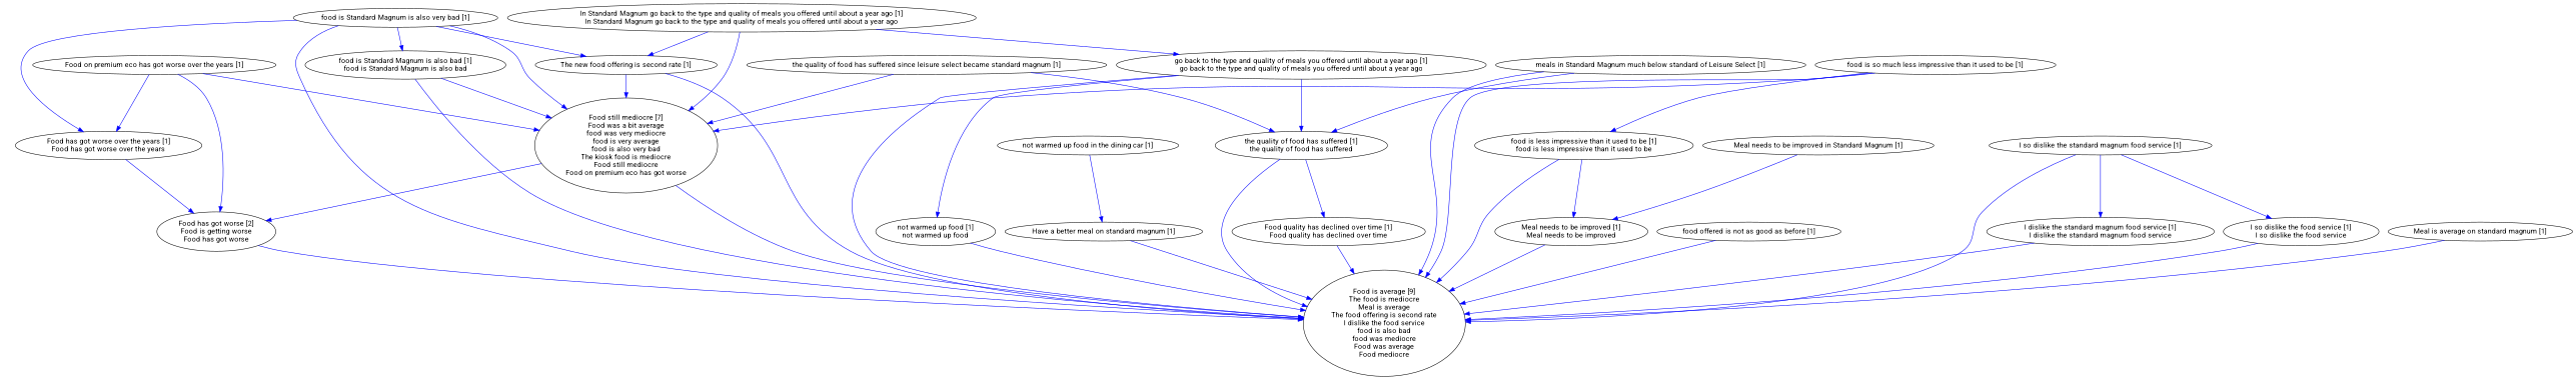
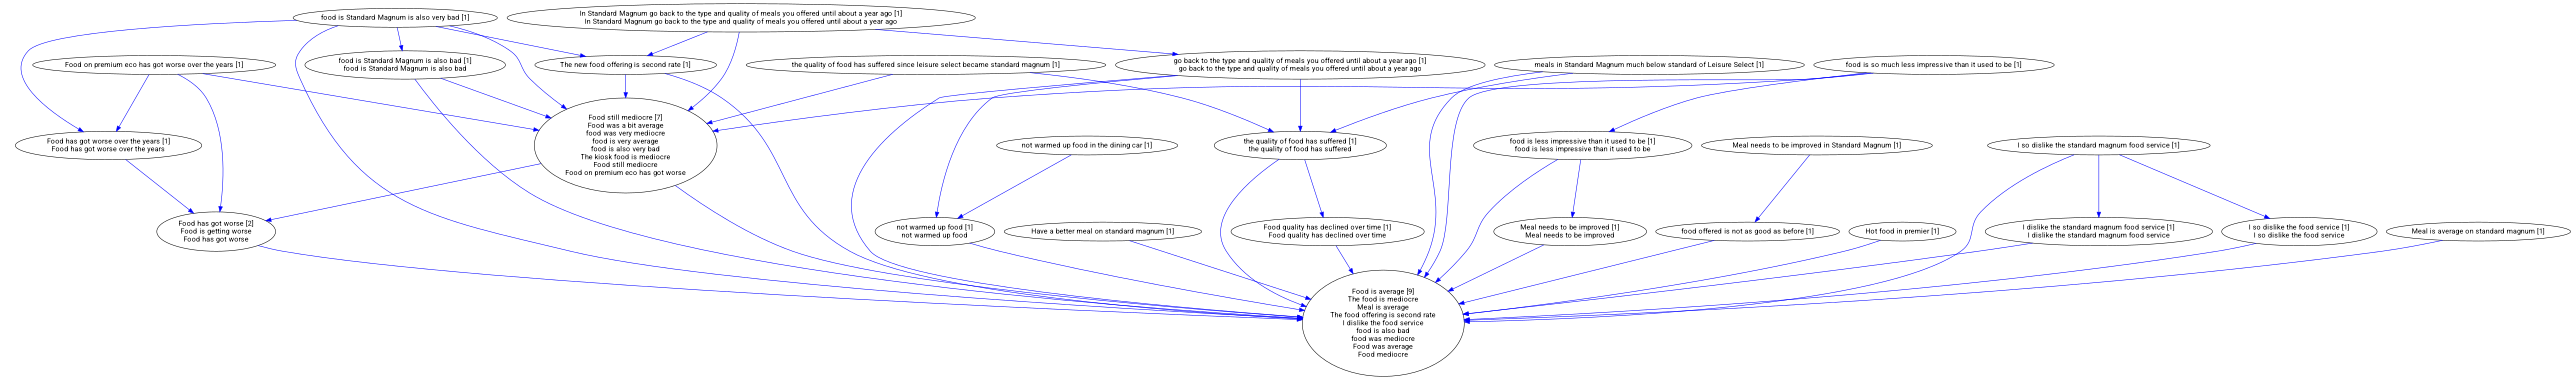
  digraph {
    fontname=Roboto
    node [fontname=Roboto]
    edge [color=blue fontname=Roboto]
    "Food has got worse [2]\nFood is getting worse\nFood has got worse"
    "Food is average [9]\nThe food is mediocre\nMeal is average\nThe food offering is second rate\nI dislike the food service\nfood is also bad\nfood was mediocre\nFood was average\nFood mediocre"
    "Food still mediocre [7]\nFood was a bit average\nfood was very mediocre\nfood is very average\nfood is also very bad\nThe kiosk food is mediocre\nFood still mediocre\nFood on premium eco has got worse"
    "Food quality has declined over time [1]\nFood quality has declined over time"
    "Food on premium eco has got worse over the years [1]"
    "Food has got worse over the years [1]\nFood has got worse over the years"
    "Have a better meal on standard magnum [1]"
+   "Hot food in premier [1]"
    "I so dislike the standard magnum food service [1]"
    "I dislike the standard magnum food service [1]\nI dislike the standard magnum food service"
    "I so dislike the food service [1]\nI so dislike the food service"
    "In Standard Magnum go back to the type and quality of meals you offered until about a year ago [1]\nIn Standard Magnum go back to the type and quality of meals you offered until about a year ago"
    "go back to the type and quality of meals you offered until about a year ago [1]\ngo back to the type and quality of meals you offered until about a year ago"
    "The new food offering is second rate [1]"
    "not warmed up food [1]\nnot warmed up food"
    "the quality of food has suffered [1]\nthe quality of food has suffered"
    "Meal is average on standard magnum [1]"
    "Meal needs to be improved in Standard Magnum [1]"
    "Meal needs to be improved [1]\nMeal needs to be improved"
    "food is Standard Magnum is also very bad [1]"
    "food is Standard Magnum is also bad [1]\nfood is Standard Magnum is also bad"
    "food is so much less impressive than it used to be [1]"
    "food is less impressive than it used to be [1]\nfood is less impressive than it used to be"
    "food offered is not as good as before [1]"
    "meals in Standard Magnum much below standard of Leisure Select [1]"
    "not warmed up food in the dining car [1]"
    "the quality of food has suffered since leisure select became standard magnum [1]"
    "Food has got worse [2]\nFood is getting worse\nFood has got worse" -> "Food is average [9]\nThe food is mediocre\nMeal is average\nThe food offering is second rate\nI dislike the food service\nfood is also bad\nfood was mediocre\nFood was average\nFood mediocre"
    "Food still mediocre [7]\nFood was a bit average\nfood was very mediocre\nfood is very average\nfood is also very bad\nThe kiosk food is mediocre\nFood still mediocre\nFood on premium eco has got worse" -> "Food has got worse [2]\nFood is getting worse\nFood has got worse"
    "Food still mediocre [7]\nFood was a bit average\nfood was very mediocre\nfood is very average\nfood is also very bad\nThe kiosk food is mediocre\nFood still mediocre\nFood on premium eco has got worse" -> "Food is average [9]\nThe food is mediocre\nMeal is average\nThe food offering is second rate\nI dislike the food service\nfood is also bad\nfood was mediocre\nFood was average\nFood mediocre"
    "Food quality has declined over time [1]\nFood quality has declined over time" -> "Food is average [9]\nThe food is mediocre\nMeal is average\nThe food offering is second rate\nI dislike the food service\nfood is also bad\nfood was mediocre\nFood was average\nFood mediocre"
    "Food on premium eco has got worse over the years [1]" -> "Food has got worse [2]\nFood is getting worse\nFood has got worse"
    "Food on premium eco has got worse over the years [1]" -> "Food still mediocre [7]\nFood was a bit average\nfood was very mediocre\nfood is very average\nfood is also very bad\nThe kiosk food is mediocre\nFood still mediocre\nFood on premium eco has got worse"
    "Food on premium eco has got worse over the years [1]" -> "Food has got worse over the years [1]\nFood has got worse over the years"
    "Food has got worse over the years [1]\nFood has got worse over the years" -> "Food has got worse [2]\nFood is getting worse\nFood has got worse"
    "Have a better meal on standard magnum [1]" -> "Food is average [9]\nThe food is mediocre\nMeal is average\nThe food offering is second rate\nI dislike the food service\nfood is also bad\nfood was mediocre\nFood was average\nFood mediocre"
+   "Hot food in premier [1]" -> "Food is average [9]\nThe food is mediocre\nMeal is average\nThe food offering is second rate\nI dislike the food service\nfood is also bad\nfood was mediocre\nFood was average\nFood mediocre"
    "I so dislike the standard magnum food service [1]" -> "Food is average [9]\nThe food is mediocre\nMeal is average\nThe food offering is second rate\nI dislike the food service\nfood is also bad\nfood was mediocre\nFood was average\nFood mediocre"
    "I so dislike the standard magnum food service [1]" -> "I dislike the standard magnum food service [1]\nI dislike the standard magnum food service"
    "I so dislike the standard magnum food service [1]" -> "I so dislike the food service [1]\nI so dislike the food service"
    "I dislike the standard magnum food service [1]\nI dislike the standard magnum food service" -> "Food is average [9]\nThe food is mediocre\nMeal is average\nThe food offering is second rate\nI dislike the food service\nfood is also bad\nfood was mediocre\nFood was average\nFood mediocre"
    "I so dislike the food service [1]\nI so dislike the food service" -> "Food is average [9]\nThe food is mediocre\nMeal is average\nThe food offering is second rate\nI dislike the food service\nfood is also bad\nfood was mediocre\nFood was average\nFood mediocre"
    "In Standard Magnum go back to the type and quality of meals you offered until about a year ago [1]\nIn Standard Magnum go back to the type and quality of meals you offered until about a year ago" -> "Food still mediocre [7]\nFood was a bit average\nfood was very mediocre\nfood is very average\nfood is also very bad\nThe kiosk food is mediocre\nFood still mediocre\nFood on premium eco has got worse"
    "In Standard Magnum go back to the type and quality of meals you offered until about a year ago [1]\nIn Standard Magnum go back to the type and quality of meals you offered until about a year ago" -> "go back to the type and quality of meals you offered until about a year ago [1]\ngo back to the type and quality of meals you offered until about a year ago"
    "In Standard Magnum go back to the type and quality of meals you offered until about a year ago [1]\nIn Standard Magnum go back to the type and quality of meals you offered until about a year ago" -> "The new food offering is second rate [1]"
    "go back to the type and quality of meals you offered until about a year ago [1]\ngo back to the type and quality of meals you offered until about a year ago" -> "Food is average [9]\nThe food is mediocre\nMeal is average\nThe food offering is second rate\nI dislike the food service\nfood is also bad\nfood was mediocre\nFood was average\nFood mediocre"
    "go back to the type and quality of meals you offered until about a year ago [1]\ngo back to the type and quality of meals you offered until about a year ago" -> "not warmed up food [1]\nnot warmed up food"
    "go back to the type and quality of meals you offered until about a year ago [1]\ngo back to the type and quality of meals you offered until about a year ago" -> "the quality of food has suffered [1]\nthe quality of food has suffered"
    "The new food offering is second rate [1]" -> "Food is average [9]\nThe food is mediocre\nMeal is average\nThe food offering is second rate\nI dislike the food service\nfood is also bad\nfood was mediocre\nFood was average\nFood mediocre"
    "The new food offering is second rate [1]" -> "Food still mediocre [7]\nFood was a bit average\nfood was very mediocre\nfood is very average\nfood is also very bad\nThe kiosk food is mediocre\nFood still mediocre\nFood on premium eco has got worse"
    "not warmed up food [1]\nnot warmed up food" -> "Food is average [9]\nThe food is mediocre\nMeal is average\nThe food offering is second rate\nI dislike the food service\nfood is also bad\nfood was mediocre\nFood was average\nFood mediocre"
    "the quality of food has suffered [1]\nthe quality of food has suffered" -> "Food is average [9]\nThe food is mediocre\nMeal is average\nThe food offering is second rate\nI dislike the food service\nfood is also bad\nfood was mediocre\nFood was average\nFood mediocre"
    "the quality of food has suffered [1]\nthe quality of food has suffered" -> "Food quality has declined over time [1]\nFood quality has declined over time"
    "Meal is average on standard magnum [1]" -> "Food is average [9]\nThe food is mediocre\nMeal is average\nThe food offering is second rate\nI dislike the food service\nfood is also bad\nfood was mediocre\nFood was average\nFood mediocre"
-   "Meal needs to be improved in Standard Magnum [1]" -> "Meal needs to be improved [1]\nMeal needs to be improved"
+   "Meal needs to be improved in Standard Magnum [1]" -> "food offered is not as good as before [1]"
    "Meal needs to be improved [1]\nMeal needs to be improved" -> "Food is average [9]\nThe food is mediocre\nMeal is average\nThe food offering is second rate\nI dislike the food service\nfood is also bad\nfood was mediocre\nFood was average\nFood mediocre"
    "food is Standard Magnum is also very bad [1]" -> "Food is average [9]\nThe food is mediocre\nMeal is average\nThe food offering is second rate\nI dislike the food service\nfood is also bad\nfood was mediocre\nFood was average\nFood mediocre"
    "food is Standard Magnum is also very bad [1]" -> "Food still mediocre [7]\nFood was a bit average\nfood was very mediocre\nfood is very average\nfood is also very bad\nThe kiosk food is mediocre\nFood still mediocre\nFood on premium eco has got worse"
    "food is Standard Magnum is also very bad [1]" -> "Food has got worse over the years [1]\nFood has got worse over the years"
    "food is Standard Magnum is also very bad [1]" -> "The new food offering is second rate [1]"
    "food is Standard Magnum is also very bad [1]" -> "food is Standard Magnum is also bad [1]\nfood is Standard Magnum is also bad"
    "food is Standard Magnum is also bad [1]\nfood is Standard Magnum is also bad" -> "Food is average [9]\nThe food is mediocre\nMeal is average\nThe food offering is second rate\nI dislike the food service\nfood is also bad\nfood was mediocre\nFood was average\nFood mediocre"
    "food is Standard Magnum is also bad [1]\nfood is Standard Magnum is also bad" -> "Food still mediocre [7]\nFood was a bit average\nfood was very mediocre\nfood is very average\nfood is also very bad\nThe kiosk food is mediocre\nFood still mediocre\nFood on premium eco has got worse"
    "food is so much less impressive than it used to be [1]" -> "Food is average [9]\nThe food is mediocre\nMeal is average\nThe food offering is second rate\nI dislike the food service\nfood is also bad\nfood was mediocre\nFood was average\nFood mediocre"
    "food is so much less impressive than it used to be [1]" -> "Food still mediocre [7]\nFood was a bit average\nfood was very mediocre\nfood is very average\nfood is also very bad\nThe kiosk food is mediocre\nFood still mediocre\nFood on premium eco has got worse"
    "food is so much less impressive than it used to be [1]" -> "food is less impressive than it used to be [1]\nfood is less impressive than it used to be"
    "food is less impressive than it used to be [1]\nfood is less impressive than it used to be" -> "Food is average [9]\nThe food is mediocre\nMeal is average\nThe food offering is second rate\nI dislike the food service\nfood is also bad\nfood was mediocre\nFood was average\nFood mediocre"
    "food is less impressive than it used to be [1]\nfood is less impressive than it used to be" -> "Meal needs to be improved [1]\nMeal needs to be improved"
    "food offered is not as good as before [1]" -> "Food is average [9]\nThe food is mediocre\nMeal is average\nThe food offering is second rate\nI dislike the food service\nfood is also bad\nfood was mediocre\nFood was average\nFood mediocre"
    "meals in Standard Magnum much below standard of Leisure Select [1]" -> "Food is average [9]\nThe food is mediocre\nMeal is average\nThe food offering is second rate\nI dislike the food service\nfood is also bad\nfood was mediocre\nFood was average\nFood mediocre"
    "meals in Standard Magnum much below standard of Leisure Select [1]" -> "the quality of food has suffered [1]\nthe quality of food has suffered"
-   "not warmed up food in the dining car [1]" -> "Have a better meal on standard magnum [1]"
+   "not warmed up food in the dining car [1]" -> "not warmed up food [1]\nnot warmed up food"
    "the quality of food has suffered since leisure select became standard magnum [1]" -> "Food still mediocre [7]\nFood was a bit average\nfood was very mediocre\nfood is very average\nfood is also very bad\nThe kiosk food is mediocre\nFood still mediocre\nFood on premium eco has got worse"
    "the quality of food has suffered since leisure select became standard magnum [1]" -> "the quality of food has suffered [1]\nthe quality of food has suffered"
  }
